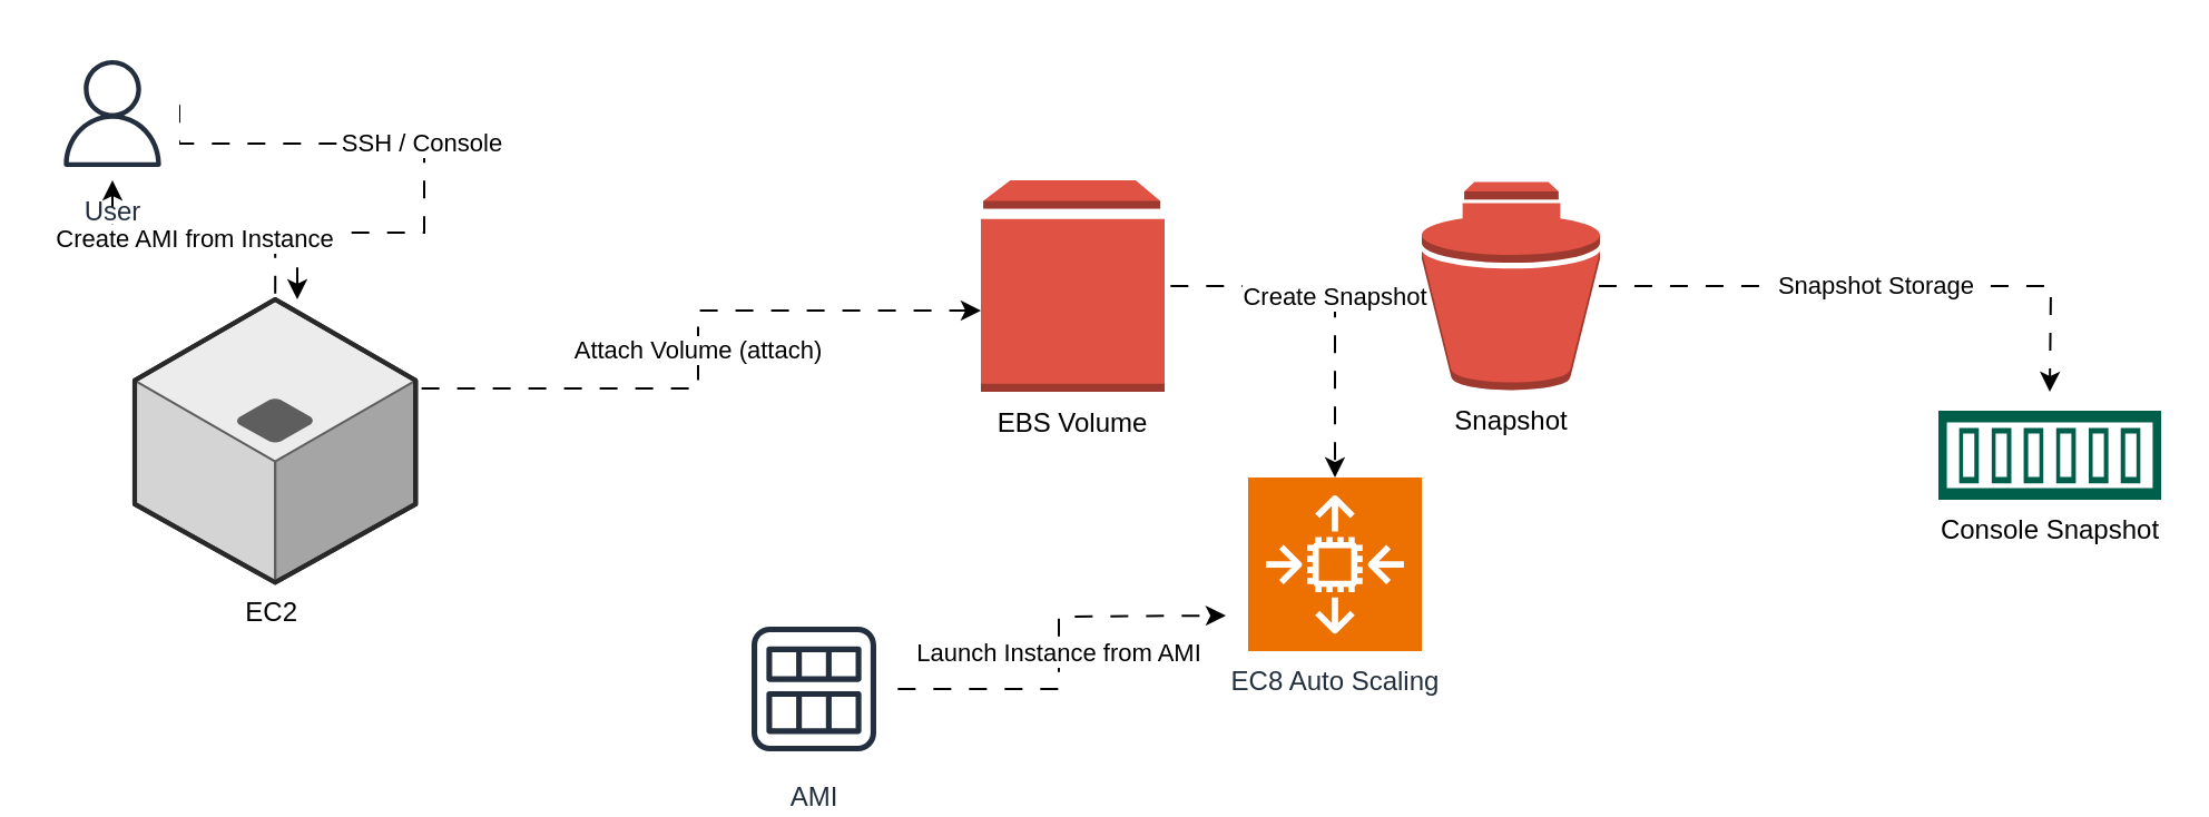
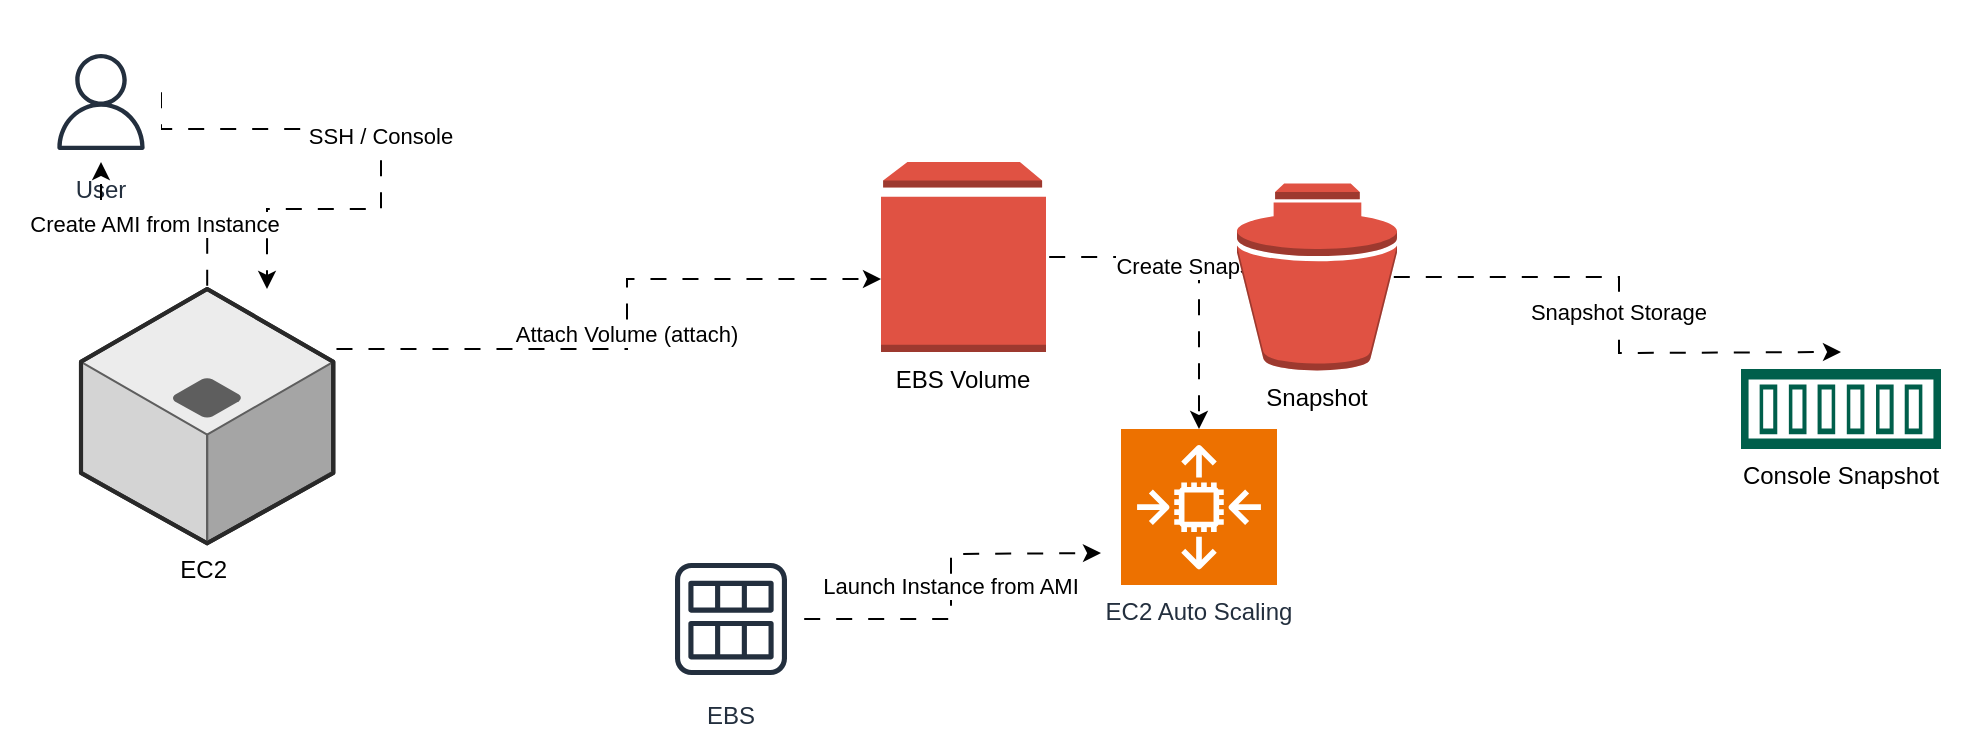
  <mxCell id="0" />
  <mxCell id="1" parent="0" />
  <mxCell id="2" value="SSH / Console" style="edgeStyle=orthogonalEdgeStyle;rounded=0;html=1;flowAnimation=1;" parent="1" target="7" edge="1"><mxGeometry relative="1" as="geometry"><mxPoint x="80" y="44" as="sourcePoint" /><mxPoint x="190" y="124" as="targetPoint" /><Array as="points"><mxPoint x="80" y="64" /><mxPoint x="190" y="64" /><mxPoint x="190" y="104" /><mxPoint x="133" y="104" /></Array></mxGeometry></mxCell>
  <mxCell id="3" value="Attach Volume (attach)" style="edgeStyle=orthogonalEdgeStyle;rounded=0;html=1;flowAnimation=1;" parent="1" source="7" edge="1"><mxGeometry relative="1" as="geometry"><mxPoint x="380" y="134" as="sourcePoint" /><mxPoint x="440" y="139" as="targetPoint" /><Array as="points"><mxPoint x="313" y="174" /><mxPoint x="313" y="139" /></Array></mxGeometry></mxCell>
  <mxCell id="4" value="Snapshot Storage" style="edgeStyle=orthogonalEdgeStyle;rounded=0;html=1;exitX=0.96;exitY=0.5;exitDx=0;exitDy=0;exitPerimeter=0;flowAnimation=1;" parent="1" source="13" edge="1"><mxGeometry relative="1" as="geometry"><mxPoint x="760" y="99" as="sourcePoint" /><mxPoint x="920" y="175.5" as="targetPoint" /></mxGeometry></mxCell>
  <mxCell id="5" value="User" style="sketch=0;outlineConnect=0;fontColor=#232F3E;gradientColor=none;strokeColor=#232F3E;fillColor=#ffffff;dashed=0;verticalLabelPosition=bottom;verticalAlign=top;align=center;html=1;fontSize=12;fontStyle=0;aspect=fixed;shape=mxgraph.aws4.resourceIcon;resIcon=mxgraph.aws4.user;" vertex="1" parent="1"><mxGeometry x="20" y="20.5" width="60" height="60" as="geometry" /></mxCell>
  <mxCell id="6" value="Create AMI from Instance" style="edgeStyle=orthogonalEdgeStyle;rounded=0;orthogonalLoop=1;jettySize=auto;html=1;flowAnimation=1;" edge="1" parent="1" source="7" target="5"><mxGeometry relative="1" as="geometry" /></mxCell>
- <mxCell id="7" value="EC2&amp;nbsp;" style="verticalLabelPosition=bottom;html=1;verticalAlign=top;strokeWidth=1;align=center;outlineConnect=0;dashed=0;outlineConnect=0;shape=mxgraph.aws3d.application_server;fillColor=#ECECEC;strokeColor=#5E5E5E;aspect=fixed;strokeColor2=#292929;" vertex="1" parent="1"><mxGeometry x="60" y="134" width="126.14" height="127.16" as="geometry" /></mxCell>
+ <mxCell id="7" value="EC2&amp;nbsp;" style="verticalLabelPosition=bottom;html=1;verticalAlign=top;strokeWidth=1;align=center;outlineConnect=0;dashed=0;outlineConnect=0;shape=mxgraph.aws3d.application_server;fillColor=#ECECEC;strokeColor=#5E5E5E;aspect=fixed;strokeColor2=#292929;" vertex="1" parent="1"><mxGeometry x="40" y="144" width="126.14" height="127.16" as="geometry" /></mxCell>
  <mxCell id="8" value="Launch Instance from AMI" style="edgeStyle=orthogonalEdgeStyle;rounded=0;orthogonalLoop=1;jettySize=auto;html=1;flowAnimation=1;" edge="1" parent="1" source="9"><mxGeometry relative="1" as="geometry"><mxPoint x="550" y="276" as="targetPoint" /></mxGeometry></mxCell>
- <mxCell id="9" value="AMI" style="sketch=0;outlineConnect=0;fontColor=#232F3E;gradientColor=none;strokeColor=#232F3E;fillColor=#ffffff;dashed=0;verticalLabelPosition=bottom;verticalAlign=top;align=center;html=1;fontSize=12;fontStyle=0;aspect=fixed;shape=mxgraph.aws4.resourceIcon;resIcon=mxgraph.aws4.ami;" vertex="1" parent="1"><mxGeometry x="330" y="274" width="70" height="70" as="geometry" /></mxCell>
- <mxCell id="10" value="EC8 Auto Scaling&lt;div&gt;&lt;br&gt;&lt;/div&gt;" style="sketch=0;points=[[0,0,0],[0.25,0,0],[0.5,0,0],[0.75,0,0],[1,0,0],[0,1,0],[0.25,1,0],[0.5,1,0],[0.75,1,0],[1,1,0],[0,0.25,0],[0,0.5,0],[0,0.75,0],[1,0.25,0],[1,0.5,0],[1,0.75,0]];outlineConnect=0;fontColor=#232F3E;fillColor=#ED7100;strokeColor=#ffffff;dashed=0;verticalLabelPosition=bottom;verticalAlign=top;align=center;html=1;fontSize=12;fontStyle=0;aspect=fixed;shape=mxgraph.aws4.resourceIcon;resIcon=mxgraph.aws4.auto_scaling2;" vertex="1" parent="1"><mxGeometry x="560" y="214" width="78" height="78" as="geometry" /></mxCell>
+ <mxCell id="9" value="EBS" style="sketch=0;outlineConnect=0;fontColor=#232F3E;gradientColor=none;strokeColor=#232F3E;fillColor=#ffffff;dashed=0;verticalLabelPosition=bottom;verticalAlign=top;align=center;html=1;fontSize=12;fontStyle=0;aspect=fixed;shape=mxgraph.aws4.resourceIcon;resIcon=mxgraph.aws4.ami;" vertex="1" parent="1"><mxGeometry x="330" y="274" width="70" height="70" as="geometry" /></mxCell>
+ <mxCell id="10" value="EC2 Auto Scaling&lt;div&gt;&lt;br&gt;&lt;/div&gt;" style="sketch=0;points=[[0,0,0],[0.25,0,0],[0.5,0,0],[0.75,0,0],[1,0,0],[0,1,0],[0.25,1,0],[0.5,1,0],[0.75,1,0],[1,1,0],[0,0.25,0],[0,0.5,0],[0,0.75,0],[1,0.25,0],[1,0.5,0],[1,0.75,0]];outlineConnect=0;fontColor=#232F3E;fillColor=#ED7100;strokeColor=#ffffff;dashed=0;verticalLabelPosition=bottom;verticalAlign=top;align=center;html=1;fontSize=12;fontStyle=0;aspect=fixed;shape=mxgraph.aws4.resourceIcon;resIcon=mxgraph.aws4.auto_scaling2;" vertex="1" parent="1"><mxGeometry x="560" y="214" width="78" height="78" as="geometry" /></mxCell>
  <mxCell id="11" value="Create Snapshot" style="edgeStyle=orthogonalEdgeStyle;rounded=0;orthogonalLoop=1;jettySize=auto;html=1;flowAnimation=1;" edge="1" parent="1" source="12" target="10"><mxGeometry relative="1" as="geometry" /></mxCell>
  <mxCell id="12" value="EBS Volume" style="outlineConnect=0;dashed=0;verticalLabelPosition=bottom;verticalAlign=top;align=center;html=1;shape=mxgraph.aws3.volume;fillColor=#E05243;gradientColor=none;" vertex="1" parent="1"><mxGeometry x="440" y="80.5" width="82.5" height="95" as="geometry" /></mxCell>
- <mxCell id="13" value="Snapshot&lt;div&gt;&lt;br&gt;&lt;/div&gt;" style="outlineConnect=0;dashed=0;verticalLabelPosition=bottom;verticalAlign=top;align=center;html=1;shape=mxgraph.aws3.snapshot;fillColor=#E05243;gradientColor=none;" vertex="1" parent="1"><mxGeometry x="638" y="81.25" width="80" height="93.5" as="geometry" /></mxCell>
+ <mxCell id="13" value="Snapshot&lt;div&gt;&lt;br&gt;&lt;/div&gt;" style="outlineConnect=0;dashed=0;verticalLabelPosition=bottom;verticalAlign=top;align=center;html=1;shape=mxgraph.aws3.snapshot;fillColor=#E05243;gradientColor=none;" vertex="1" parent="1"><mxGeometry x="618" y="91.25" width="80" height="93.5" as="geometry" /></mxCell>
  <mxCell id="14" value="Console Snapshot&lt;div&gt;&lt;br&gt;&lt;/div&gt;" style="sketch=0;pointerEvents=1;shadow=0;dashed=0;html=1;strokeColor=none;fillColor=#005F4B;labelPosition=center;verticalLabelPosition=bottom;verticalAlign=top;align=center;outlineConnect=0;shape=mxgraph.veeam2.storage_snapshot;" vertex="1" parent="1"><mxGeometry x="870" y="184" width="100" height="40" as="geometry" /></mxCell>
